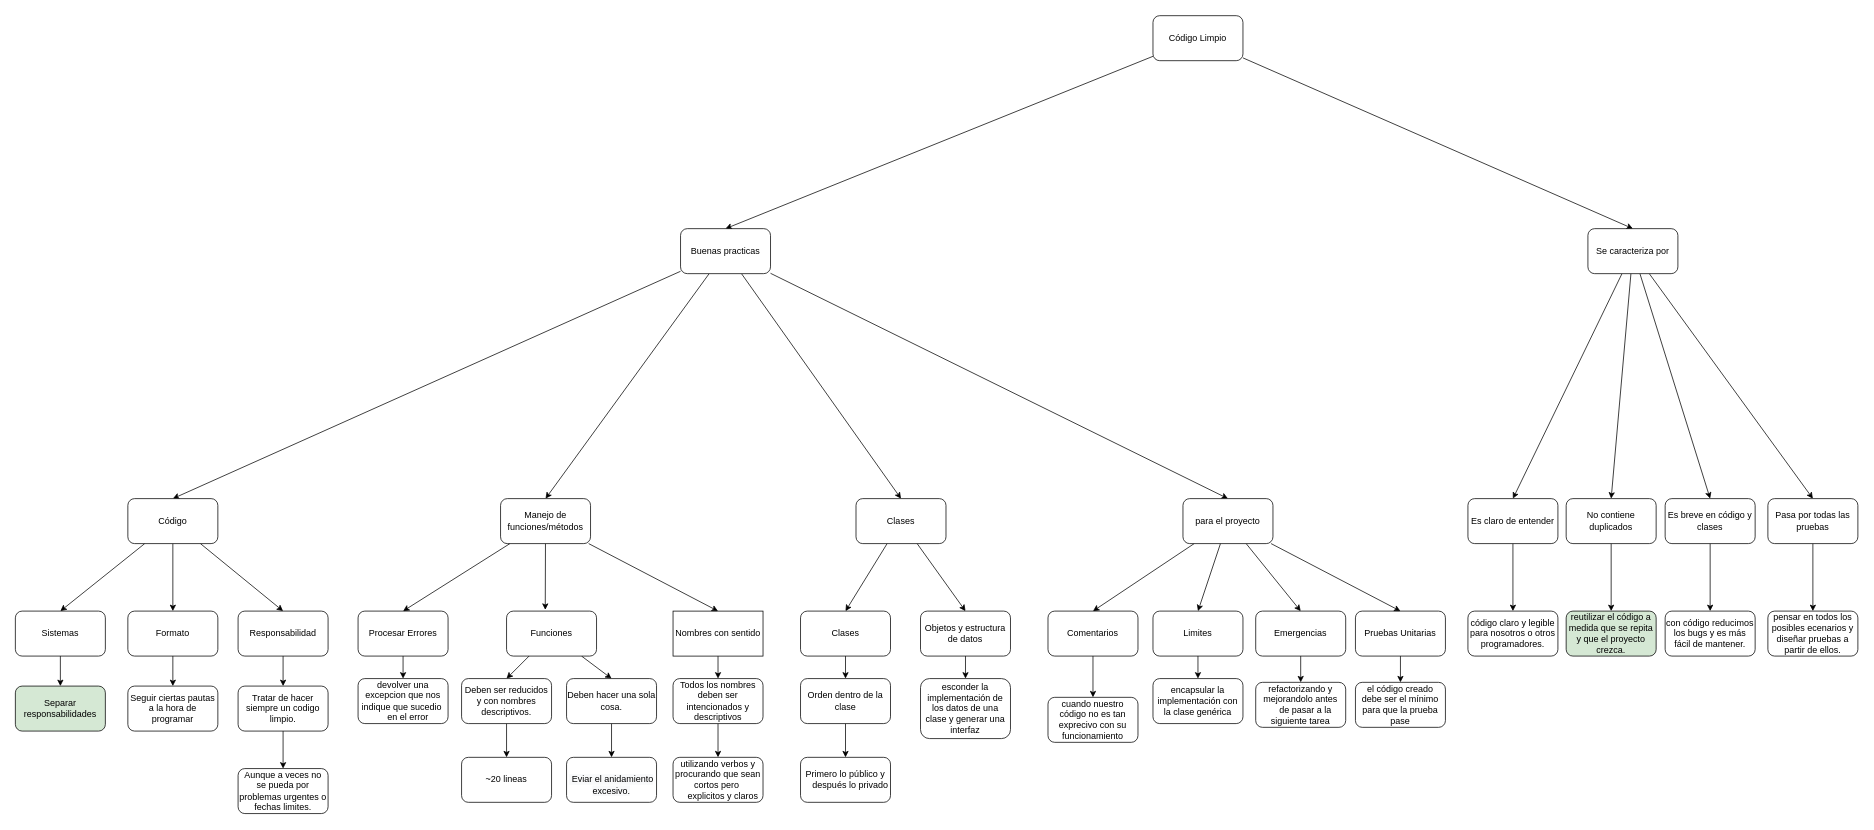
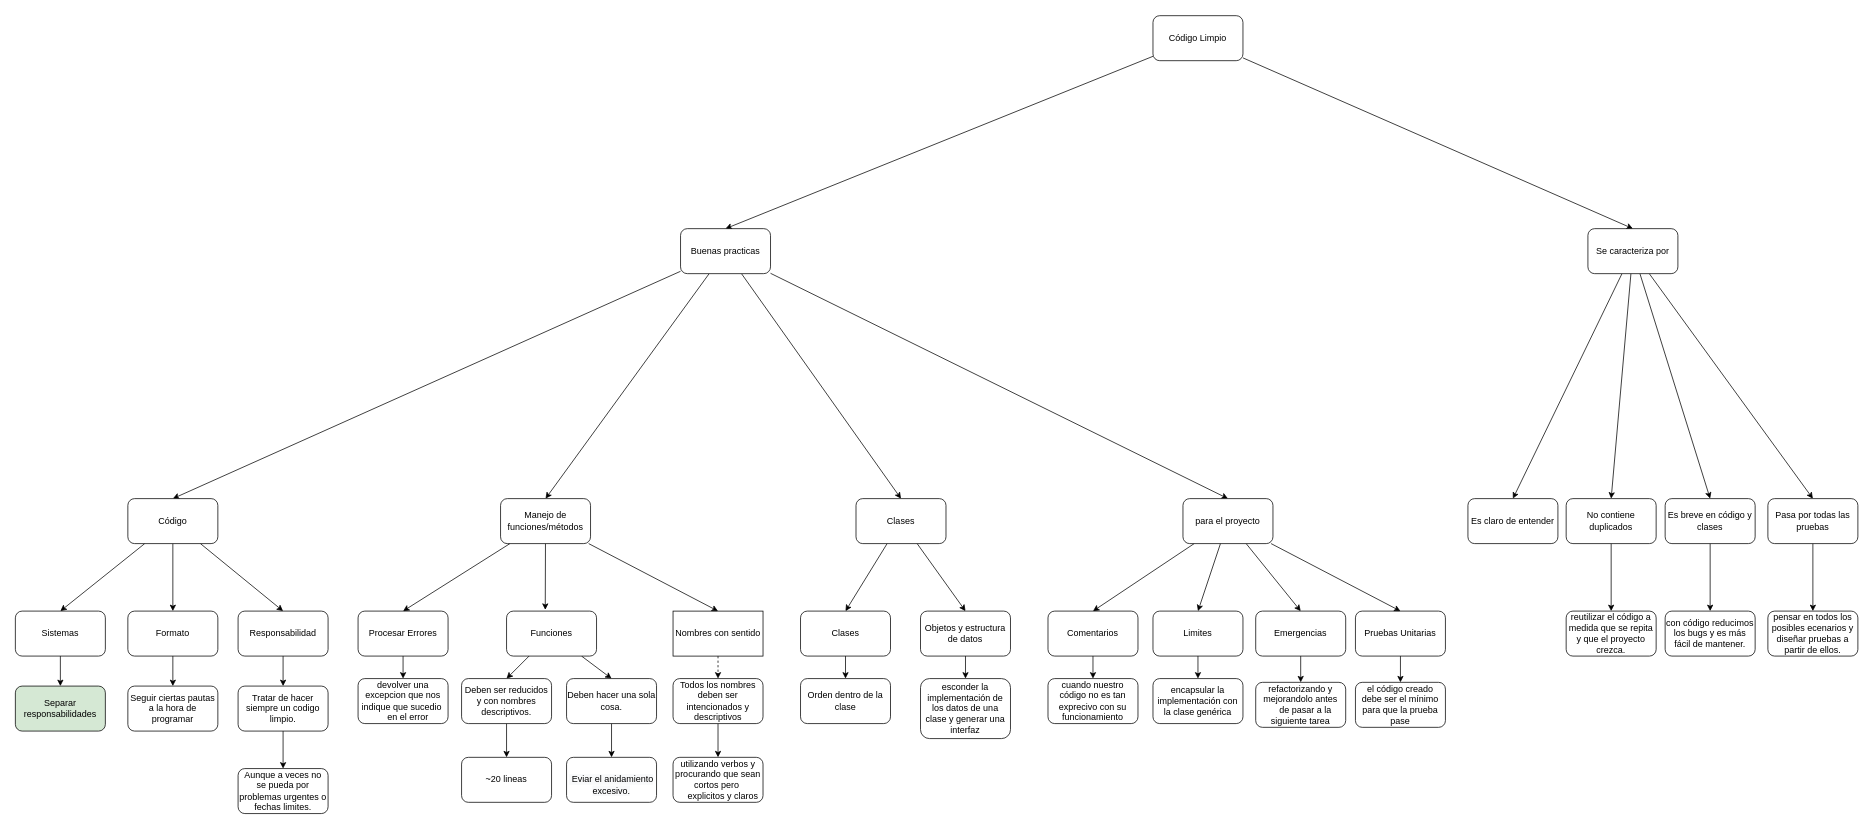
  <mxCell id="0" />
  <mxCell id="1" parent="0" />
  <mxCell id="2" style="edgeStyle=none;rounded=0;orthogonalLoop=1;jettySize=auto;html=1;entryX=0.5;entryY=0;entryDx=0;entryDy=0;" edge="1" parent="1" source="4" target="9"><mxGeometry relative="1" as="geometry" /></mxCell>
  <mxCell id="3" style="edgeStyle=none;rounded=0;orthogonalLoop=1;jettySize=auto;html=1;entryX=0.5;entryY=0;entryDx=0;entryDy=0;" edge="1" parent="1" source="4" target="14"><mxGeometry relative="1" as="geometry" /></mxCell>
  <mxCell id="4" value="Código Limpio" style="rounded=1;whiteSpace=wrap;html=1;" vertex="1" parent="1"><mxGeometry x="1537" y="20" width="120" height="60" as="geometry" /></mxCell>
  <mxCell id="5" style="edgeStyle=none;rounded=0;orthogonalLoop=1;jettySize=auto;html=1;entryX=0.5;entryY=0;entryDx=0;entryDy=0;" edge="1" parent="1" source="9" target="82"><mxGeometry relative="1" as="geometry" /></mxCell>
  <mxCell id="6" style="edgeStyle=none;rounded=0;orthogonalLoop=1;jettySize=auto;html=1;entryX=0.5;entryY=0;entryDx=0;entryDy=0;" edge="1" parent="1" source="9" target="85"><mxGeometry relative="1" as="geometry" /></mxCell>
  <mxCell id="7" style="edgeStyle=none;rounded=0;orthogonalLoop=1;jettySize=auto;html=1;entryX=0.5;entryY=0;entryDx=0;entryDy=0;" edge="1" parent="1" source="9" target="90"><mxGeometry relative="1" as="geometry" /></mxCell>
  <mxCell id="8" style="edgeStyle=none;rounded=0;orthogonalLoop=1;jettySize=auto;html=1;entryX=0.5;entryY=0;entryDx=0;entryDy=0;" edge="1" parent="1" source="9" target="78"><mxGeometry relative="1" as="geometry" /></mxCell>
  <mxCell id="9" value="Buenas practicas" style="rounded=1;whiteSpace=wrap;html=1;" vertex="1" parent="1"><mxGeometry x="907" y="304" width="120" height="60" as="geometry" /></mxCell>
  <mxCell id="10" style="edgeStyle=none;rounded=0;orthogonalLoop=1;jettySize=auto;html=1;entryX=0.5;entryY=0;entryDx=0;entryDy=0;" edge="1" parent="1" source="14" target="18"><mxGeometry relative="1" as="geometry" /></mxCell>
  <mxCell id="11" style="edgeStyle=none;rounded=0;orthogonalLoop=1;jettySize=auto;html=1;entryX=0.5;entryY=0;entryDx=0;entryDy=0;" edge="1" parent="1" source="14" target="20"><mxGeometry relative="1" as="geometry" /></mxCell>
  <mxCell id="12" style="edgeStyle=none;rounded=0;orthogonalLoop=1;jettySize=auto;html=1;entryX=0.5;entryY=0;entryDx=0;entryDy=0;" edge="1" parent="1" source="14" target="16"><mxGeometry relative="1" as="geometry" /></mxCell>
  <mxCell id="13" style="edgeStyle=none;rounded=0;orthogonalLoop=1;jettySize=auto;html=1;entryX=0.5;entryY=0;entryDx=0;entryDy=0;" edge="1" parent="1" source="14" target="22"><mxGeometry relative="1" as="geometry" /></mxCell>
  <mxCell id="14" value="Se caracteriza por" style="rounded=1;whiteSpace=wrap;html=1;" vertex="1" parent="1"><mxGeometry x="2117" y="304" width="120" height="60" as="geometry" /></mxCell>
- <mxCell id="15" style="edgeStyle=none;rounded=0;orthogonalLoop=1;jettySize=auto;html=1;exitX=0.5;exitY=1;exitDx=0;exitDy=0;entryX=0.5;entryY=0;entryDx=0;entryDy=0;" edge="1" parent="1" source="16" target="23"><mxGeometry relative="1" as="geometry" /></mxCell>
  <mxCell id="16" value="Es claro de entender" style="rounded=1;whiteSpace=wrap;html=1;" vertex="1" parent="1"><mxGeometry x="1957" width="120" height="60" as="geometry" y="664" /></mxCell>
  <mxCell id="17" style="edgeStyle=none;rounded=0;orthogonalLoop=1;jettySize=auto;html=1;entryX=0.5;entryY=0;entryDx=0;entryDy=0;" edge="1" parent="1" source="18" target="24"><mxGeometry relative="1" as="geometry" /></mxCell>
  <mxCell id="18" value="No contiene duplicados" style="rounded=1;whiteSpace=wrap;html=1;" vertex="1" parent="1"><mxGeometry x="2088" width="120" height="60" as="geometry" y="664" /></mxCell>
  <mxCell id="19" style="edgeStyle=none;rounded=0;orthogonalLoop=1;jettySize=auto;html=1;entryX=0.5;entryY=0;entryDx=0;entryDy=0;" edge="1" parent="1" source="20" target="25"><mxGeometry relative="1" as="geometry" /></mxCell>
  <mxCell id="20" value="Es breve en código y clases" style="rounded=1;whiteSpace=wrap;html=1;" vertex="1" parent="1"><mxGeometry x="2220" width="120" height="60" as="geometry" y="664" /></mxCell>
  <mxCell id="21" style="edgeStyle=none;rounded=0;orthogonalLoop=1;jettySize=auto;html=1;" edge="1" parent="1" source="22" target="26"><mxGeometry relative="1" as="geometry" /></mxCell>
  <mxCell id="22" value="Pasa por todas las pruebas" style="rounded=1;whiteSpace=wrap;html=1;" vertex="1" parent="1"><mxGeometry x="2357" width="120" height="60" as="geometry" y="664" /></mxCell>
- <mxCell id="23" value="código claro y legible para nosotros o otros programadores." style="rounded=1;whiteSpace=wrap;html=1;" vertex="1" parent="1"><mxGeometry x="1957" y="814" width="120" height="60" as="geometry" /></mxCell>
- <mxCell id="24" value="reutilizar el código a medida que se repita y que el proyecto crezca." style="rounded=1;whiteSpace=wrap;html=1;fillColor=#d5e8d4;" vertex="1" parent="1"><mxGeometry x="2088" y="814" width="120" height="60" as="geometry" /></mxCell>
+ <mxCell id="24" value="reutilizar el código a medida que se repita y que el proyecto crezca." style="rounded=1;whiteSpace=wrap;html=1;" vertex="1" parent="1"><mxGeometry x="2088" y="814" width="120" height="60" as="geometry" /></mxCell>
  <mxCell id="25" value="con código reducimos los bugs y es más fácil de mantener." style="rounded=1;whiteSpace=wrap;html=1;" vertex="1" parent="1"><mxGeometry x="2220" y="814" width="120" height="60" as="geometry" /></mxCell>
  <mxCell id="26" value="pensar en todos los posibles ecenarios y diseñar pruebas a partir de ellos." style="rounded=1;whiteSpace=wrap;html=1;" vertex="1" parent="1"><mxGeometry x="2357" y="814" width="120" height="60" as="geometry" /></mxCell>
  <mxCell id="27" style="edgeStyle=none;rounded=0;orthogonalLoop=1;jettySize=auto;html=1;entryX=0.5;entryY=0;entryDx=0;entryDy=0;" edge="1" parent="1" source="28" target="30"><mxGeometry relative="1" as="geometry" /></mxCell>
  <mxCell id="28" value="Responsabilidad" style="rounded=1;whiteSpace=wrap;html=1;" vertex="1" parent="1"><mxGeometry x="317" y="814" width="120" height="60" as="geometry" /></mxCell>
  <mxCell id="29" style="edgeStyle=none;rounded=0;orthogonalLoop=1;jettySize=auto;html=1;entryX=0.5;entryY=0;entryDx=0;entryDy=0;" edge="1" parent="1" source="30" target="31"><mxGeometry relative="1" as="geometry" /></mxCell>
  <mxCell id="30" value="Tratar de hacer siempre un codigo limpio." style="rounded=1;whiteSpace=wrap;html=1;" vertex="1" parent="1"><mxGeometry x="317" y="914" width="120" height="60" as="geometry" /></mxCell>
  <mxCell id="31" value="Aunque a veces no se pueda por problemas urgentes o fechas limites." style="rounded=1;whiteSpace=wrap;html=1;" vertex="1" parent="1"><mxGeometry x="317" y="1024" width="120" height="60" as="geometry" /></mxCell>
- <mxCell id="32" style="edgeStyle=none;rounded=0;orthogonalLoop=1;jettySize=auto;html=1;entryX=0.5;entryY=0;entryDx=0;entryDy=0;" edge="1" parent="1" source="33" target="35"><mxGeometry relative="1" as="geometry" /></mxCell>
+ <mxCell id="32" style="edgeStyle=none;rounded=0;orthogonalLoop=1;jettySize=auto;html=1;entryX=0.5;entryY=0;entryDx=0;entryDy=0;dashed=1;" edge="1" parent="1" source="33" target="35"><mxGeometry relative="1" as="geometry" /></mxCell>
  <mxCell id="33" value="Nombres con sentido" style="whiteSpace=wrap;html=1;rounded=0;" vertex="1" parent="1"><mxGeometry x="897" y="814" width="120" height="60" as="geometry" /></mxCell>
  <mxCell id="34" style="edgeStyle=none;rounded=0;orthogonalLoop=1;jettySize=auto;html=1;entryX=0.5;entryY=0;entryDx=0;entryDy=0;" edge="1" parent="1" source="35" target="36"><mxGeometry relative="1" as="geometry" /></mxCell>
  <mxCell id="35" value="Todos los nombres deben ser intencionados y descriptivos" style="rounded=1;whiteSpace=wrap;html=1;" vertex="1" parent="1"><mxGeometry x="897" y="904" width="120" height="60" as="geometry" /></mxCell>
  <mxCell id="36" value="&lt;div&gt;utilizando verbos y procurando que sean cortos pero&amp;nbsp;&lt;/div&gt;&lt;div&gt;&amp;nbsp; &amp;nbsp; explicitos y claros&lt;/div&gt;" style="rounded=1;whiteSpace=wrap;html=1;" vertex="1" parent="1"><mxGeometry x="897" y="1009" width="120" height="60" as="geometry" /></mxCell>
  <mxCell id="37" style="edgeStyle=none;rounded=0;orthogonalLoop=1;jettySize=auto;html=1;entryX=0.5;entryY=0;entryDx=0;entryDy=0;" edge="1" parent="1" source="39" target="41"><mxGeometry relative="1" as="geometry" /></mxCell>
  <mxCell id="38" style="edgeStyle=none;rounded=0;orthogonalLoop=1;jettySize=auto;html=1;entryX=0.5;entryY=0;entryDx=0;entryDy=0;" edge="1" parent="1" source="39" target="43"><mxGeometry relative="1" as="geometry" /></mxCell>
  <mxCell id="39" value="Funciones" style="rounded=1;whiteSpace=wrap;html=1;" vertex="1" parent="1"><mxGeometry x="675" y="814" width="120" height="60" as="geometry" /></mxCell>
  <mxCell id="40" style="edgeStyle=none;rounded=0;orthogonalLoop=1;jettySize=auto;html=1;entryX=0.5;entryY=0;entryDx=0;entryDy=0;" edge="1" parent="1" source="41" target="44"><mxGeometry relative="1" as="geometry" /></mxCell>
  <mxCell id="41" value="Deben ser reducidos y con nombres descriptivos." style="rounded=1;whiteSpace=wrap;html=1;" vertex="1" parent="1"><mxGeometry x="615" y="904" width="120" height="60" as="geometry" /></mxCell>
  <mxCell id="42" style="edgeStyle=none;rounded=0;orthogonalLoop=1;jettySize=auto;html=1;entryX=0.5;entryY=0;entryDx=0;entryDy=0;" edge="1" parent="1" source="43" target="45"><mxGeometry relative="1" as="geometry" /></mxCell>
  <mxCell id="43" value="Deben hacer una sola cosa." style="rounded=1;whiteSpace=wrap;html=1;" vertex="1" parent="1"><mxGeometry x="755" y="904" width="120" height="60" as="geometry" /></mxCell>
  <mxCell id="44" value="~20 lineas" style="rounded=1;whiteSpace=wrap;html=1;" vertex="1" parent="1"><mxGeometry x="615" y="1009" width="120" height="60" as="geometry" /></mxCell>
  <mxCell id="45" value="&lt;br&gt;&lt;span style=&quot;color: rgb(0, 0, 0); font-family: Helvetica; font-size: 12px; font-style: normal; font-variant-ligatures: normal; font-variant-caps: normal; font-weight: 400; letter-spacing: normal; orphans: 2; text-align: center; text-indent: 0px; text-transform: none; widows: 2; word-spacing: 0px; -webkit-text-stroke-width: 0px; background-color: rgb(248, 249, 250); text-decoration-thickness: initial; text-decoration-style: initial; text-decoration-color: initial; float: none; display: inline !important;&quot;&gt;&lt;span&gt;&amp;nbsp;E&lt;/span&gt;viar el anidamiento excesivo.&lt;/span&gt;&lt;br&gt;" style="rounded=1;whiteSpace=wrap;html=1;" vertex="1" parent="1"><mxGeometry x="755" y="1009" width="120" height="60" as="geometry" /></mxCell>
  <mxCell id="46" style="edgeStyle=none;rounded=0;orthogonalLoop=1;jettySize=auto;html=1;entryX=0.5;entryY=0;entryDx=0;entryDy=0;" edge="1" parent="1" source="47" target="48"><mxGeometry relative="1" as="geometry" /></mxCell>
  <mxCell id="47" value="Comentarios" style="rounded=1;whiteSpace=wrap;html=1;" vertex="1" parent="1"><mxGeometry x="1397" y="814" width="120" height="60" as="geometry" /></mxCell>
- <mxCell id="48" value="cuando nuestro código no es tan exprecivo con su funcionamiento" style="rounded=1;whiteSpace=wrap;html=1;" vertex="1" parent="1"><mxGeometry x="1397" y="929" width="120" height="60" as="geometry" /></mxCell>
+ <mxCell id="48" value="cuando nuestro código no es tan exprecivo con su funcionamiento" style="rounded=1;whiteSpace=wrap;html=1;" vertex="1" parent="1"><mxGeometry x="1397" y="904" width="120" height="60" as="geometry" /></mxCell>
  <mxCell id="49" style="edgeStyle=none;rounded=0;orthogonalLoop=1;jettySize=auto;html=1;entryX=0.5;entryY=0;entryDx=0;entryDy=0;" edge="1" parent="1" source="50" target="51"><mxGeometry relative="1" as="geometry" /></mxCell>
  <mxCell id="50" value="Formato" style="rounded=1;whiteSpace=wrap;html=1;" vertex="1" parent="1"><mxGeometry x="170" y="814" width="120" height="60" as="geometry" /></mxCell>
  <mxCell id="51" value="Seguir ciertas pautas a la hora de programar" style="rounded=1;whiteSpace=wrap;html=1;" vertex="1" parent="1"><mxGeometry x="170" y="914" width="120" height="60" as="geometry" /></mxCell>
  <mxCell id="52" value="esconder la implementación de los datos de una clase y generar una interfaz" style="rounded=1;whiteSpace=wrap;html=1;" vertex="1" parent="1"><mxGeometry x="1227" y="904" width="120" height="80" as="geometry" /></mxCell>
  <mxCell id="53" style="edgeStyle=none;rounded=0;orthogonalLoop=1;jettySize=auto;html=1;entryX=0.5;entryY=0;entryDx=0;entryDy=0;" edge="1" parent="1" source="54" target="52"><mxGeometry relative="1" as="geometry" /></mxCell>
  <mxCell id="54" value="Objetos y estructura de datos" style="rounded=1;whiteSpace=wrap;html=1;" vertex="1" parent="1"><mxGeometry x="1227" y="814" width="120" height="60" as="geometry" /></mxCell>
  <mxCell id="55" style="edgeStyle=none;rounded=0;orthogonalLoop=1;jettySize=auto;html=1;exitX=0.5;exitY=1;exitDx=0;exitDy=0;entryX=0.5;entryY=0;entryDx=0;entryDy=0;" edge="1" parent="1" source="56" target="57"><mxGeometry relative="1" as="geometry" /></mxCell>
  <mxCell id="56" value="Procesar Errores" style="rounded=1;whiteSpace=wrap;html=1;" vertex="1" parent="1"><mxGeometry x="477" y="814" width="120" height="60" as="geometry" /></mxCell>
  <mxCell id="57" value="&lt;div&gt;devolver una excepcion que nos indique que sucedio&amp;nbsp;&lt;/div&gt;&lt;div&gt;&amp;nbsp; &amp;nbsp; en el error&lt;/div&gt;" style="rounded=1;whiteSpace=wrap;html=1;" vertex="1" parent="1"><mxGeometry x="477" y="904" width="120" height="60" as="geometry" /></mxCell>
  <mxCell id="58" style="edgeStyle=none;rounded=0;orthogonalLoop=1;jettySize=auto;html=1;exitX=0.5;exitY=1;exitDx=0;exitDy=0;entryX=0.5;entryY=0;entryDx=0;entryDy=0;" edge="1" parent="1" source="59" target="60"><mxGeometry relative="1" as="geometry" /></mxCell>
  <mxCell id="59" value="Limites" style="rounded=1;whiteSpace=wrap;html=1;" vertex="1" parent="1"><mxGeometry x="1537" y="814" width="120" height="60" as="geometry" /></mxCell>
  <mxCell id="60" value="encapsular la implementación con la clase genérica" style="rounded=1;whiteSpace=wrap;html=1;" vertex="1" parent="1"><mxGeometry x="1537" y="904" width="120" height="60" as="geometry" /></mxCell>
  <mxCell id="61" style="edgeStyle=none;rounded=0;orthogonalLoop=1;jettySize=auto;html=1;entryX=0.5;entryY=0;entryDx=0;entryDy=0;" edge="1" parent="1" source="62" target="63"><mxGeometry relative="1" as="geometry" /></mxCell>
  <mxCell id="62" value="Pruebas Unitarias" style="rounded=1;whiteSpace=wrap;html=1;" vertex="1" parent="1"><mxGeometry x="1807" y="814" width="120" height="60" as="geometry" /></mxCell>
  <mxCell id="63" value="el código creado debe ser el mínimo para que la prueba pase" style="rounded=1;whiteSpace=wrap;html=1;" vertex="1" parent="1"><mxGeometry x="1807" y="909" width="120" height="60" as="geometry" /></mxCell>
  <mxCell id="64" style="edgeStyle=none;rounded=0;orthogonalLoop=1;jettySize=auto;html=1;exitX=0.5;exitY=1;exitDx=0;exitDy=0;entryX=0.5;entryY=0;entryDx=0;entryDy=0;" edge="1" parent="1" source="65" target="67"><mxGeometry relative="1" as="geometry" /></mxCell>
  <mxCell id="65" value="Clases" style="rounded=1;whiteSpace=wrap;html=1;" vertex="1" parent="1"><mxGeometry x="1067" y="814" width="120" height="60" as="geometry" /></mxCell>
- <mxCell id="66" style="edgeStyle=none;rounded=0;orthogonalLoop=1;jettySize=auto;html=1;entryX=0.5;entryY=0;entryDx=0;entryDy=0;" edge="1" parent="1" source="67" target="68"><mxGeometry relative="1" as="geometry" /></mxCell>
  <mxCell id="67" value="Orden dentro de la clase" style="rounded=1;whiteSpace=wrap;html=1;" vertex="1" parent="1"><mxGeometry x="1067" y="904" width="120" height="60" as="geometry" /></mxCell>
- <mxCell id="68" value="&lt;div&gt;Primero lo público y&lt;/div&gt;&lt;div&gt;&amp;nbsp; &amp;nbsp; después lo privado&lt;/div&gt;" style="rounded=1;whiteSpace=wrap;html=1;" vertex="1" parent="1"><mxGeometry x="1067" y="1009" width="120" height="60" as="geometry" /></mxCell>
  <mxCell id="69" style="edgeStyle=none;rounded=0;orthogonalLoop=1;jettySize=auto;html=1;entryX=0.5;entryY=0;entryDx=0;entryDy=0;" edge="1" parent="1" source="70" target="71"><mxGeometry relative="1" as="geometry" /></mxCell>
  <mxCell id="70" value="Sistemas" style="rounded=1;whiteSpace=wrap;html=1;" vertex="1" parent="1"><mxGeometry x="20" y="814" width="120" height="60" as="geometry" /></mxCell>
  <mxCell id="71" value="Separar responsabilidades" style="rounded=1;whiteSpace=wrap;html=1;fillColor=#d5e8d4;" vertex="1" parent="1"><mxGeometry x="20" y="914" width="120" height="60" as="geometry" /></mxCell>
  <mxCell id="72" style="edgeStyle=none;rounded=0;orthogonalLoop=1;jettySize=auto;html=1;entryX=0.5;entryY=0;entryDx=0;entryDy=0;" edge="1" parent="1" source="73" target="74"><mxGeometry relative="1" as="geometry" /></mxCell>
  <mxCell id="73" value="Emergencias" style="rounded=1;whiteSpace=wrap;html=1;" vertex="1" parent="1"><mxGeometry x="1674" y="814" width="120" height="60" as="geometry" /></mxCell>
  <mxCell id="74" value="&lt;div&gt;refactorizando y mejorandolo antes&lt;/div&gt;&lt;div&gt;&amp;nbsp; &amp;nbsp; de pasar a la siguiente tarea&lt;/div&gt;" style="rounded=1;whiteSpace=wrap;html=1;" vertex="1" parent="1"><mxGeometry x="1674" y="909" width="120" height="60" as="geometry" /></mxCell>
  <mxCell id="75" style="edgeStyle=none;rounded=0;orthogonalLoop=1;jettySize=auto;html=1;entryX=0.5;entryY=0;entryDx=0;entryDy=0;" edge="1" parent="1" source="78" target="28"><mxGeometry relative="1" as="geometry" /></mxCell>
  <mxCell id="76" style="edgeStyle=none;rounded=0;orthogonalLoop=1;jettySize=auto;html=1;entryX=0.5;entryY=0;entryDx=0;entryDy=0;" edge="1" parent="1" source="78" target="50"><mxGeometry relative="1" as="geometry" /></mxCell>
  <mxCell id="77" style="edgeStyle=none;rounded=0;orthogonalLoop=1;jettySize=auto;html=1;entryX=0.5;entryY=0;entryDx=0;entryDy=0;" edge="1" parent="1" source="78" target="70"><mxGeometry relative="1" as="geometry" /></mxCell>
  <mxCell id="78" value="Código" style="rounded=1;whiteSpace=wrap;html=1;" vertex="1" parent="1"><mxGeometry x="170" width="120" height="60" as="geometry" y="664" /></mxCell>
  <mxCell id="79" style="edgeStyle=none;rounded=0;orthogonalLoop=1;jettySize=auto;html=1;entryX=0.43;entryY=-0.028;entryDx=0;entryDy=0;entryPerimeter=0;" edge="1" parent="1" source="82" target="39"><mxGeometry relative="1" as="geometry" /></mxCell>
  <mxCell id="80" style="edgeStyle=none;rounded=0;orthogonalLoop=1;jettySize=auto;html=1;entryX=0.5;entryY=0;entryDx=0;entryDy=0;" edge="1" parent="1" source="82" target="56"><mxGeometry relative="1" as="geometry" /></mxCell>
  <mxCell id="81" style="edgeStyle=none;rounded=0;orthogonalLoop=1;jettySize=auto;html=1;entryX=0.5;entryY=0;entryDx=0;entryDy=0;" edge="1" parent="1" source="82" target="33"><mxGeometry relative="1" as="geometry" /></mxCell>
  <mxCell id="82" value="Manejo de funciones/métodos" style="rounded=1;whiteSpace=wrap;html=1;" vertex="1" parent="1"><mxGeometry x="667" width="120" height="60" as="geometry" y="664" /></mxCell>
  <mxCell id="83" style="edgeStyle=none;rounded=0;orthogonalLoop=1;jettySize=auto;html=1;entryX=0.5;entryY=0;entryDx=0;entryDy=0;" edge="1" parent="1" source="85" target="65"><mxGeometry relative="1" as="geometry" /></mxCell>
  <mxCell id="84" style="edgeStyle=none;rounded=0;orthogonalLoop=1;jettySize=auto;html=1;entryX=0.5;entryY=0;entryDx=0;entryDy=0;" edge="1" parent="1" source="85" target="54"><mxGeometry relative="1" as="geometry" /></mxCell>
  <mxCell id="85" value="Clases" style="rounded=1;whiteSpace=wrap;html=1;" vertex="1" parent="1"><mxGeometry x="1141" width="120" height="60" as="geometry" y="664" /></mxCell>
  <mxCell id="86" style="edgeStyle=none;rounded=0;orthogonalLoop=1;jettySize=auto;html=1;entryX=0.5;entryY=0;entryDx=0;entryDy=0;" edge="1" parent="1" source="90" target="47"><mxGeometry relative="1" as="geometry" /></mxCell>
  <mxCell id="87" style="edgeStyle=none;rounded=0;orthogonalLoop=1;jettySize=auto;html=1;entryX=0.5;entryY=0;entryDx=0;entryDy=0;" edge="1" parent="1" source="90" target="59"><mxGeometry relative="1" as="geometry" /></mxCell>
  <mxCell id="88" style="edgeStyle=none;rounded=0;orthogonalLoop=1;jettySize=auto;html=1;entryX=0.5;entryY=0;entryDx=0;entryDy=0;" edge="1" parent="1" source="90" target="73"><mxGeometry relative="1" as="geometry" /></mxCell>
  <mxCell id="89" style="edgeStyle=none;rounded=0;orthogonalLoop=1;jettySize=auto;html=1;entryX=0.5;entryY=0;entryDx=0;entryDy=0;" edge="1" parent="1" source="90" target="62"><mxGeometry relative="1" as="geometry" /></mxCell>
  <mxCell id="90" value="para el proyecto" style="rounded=1;whiteSpace=wrap;html=1;" vertex="1" parent="1"><mxGeometry x="1577" width="120" height="60" as="geometry" y="664" /></mxCell>
